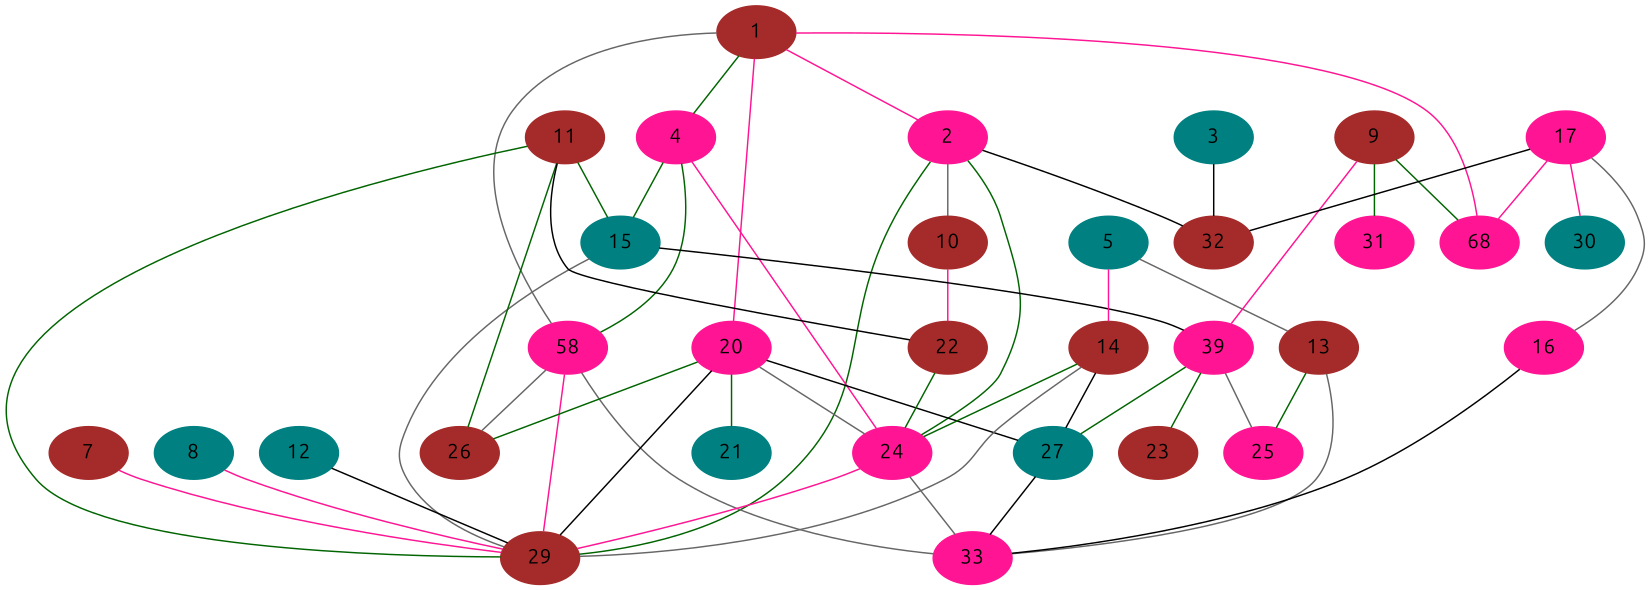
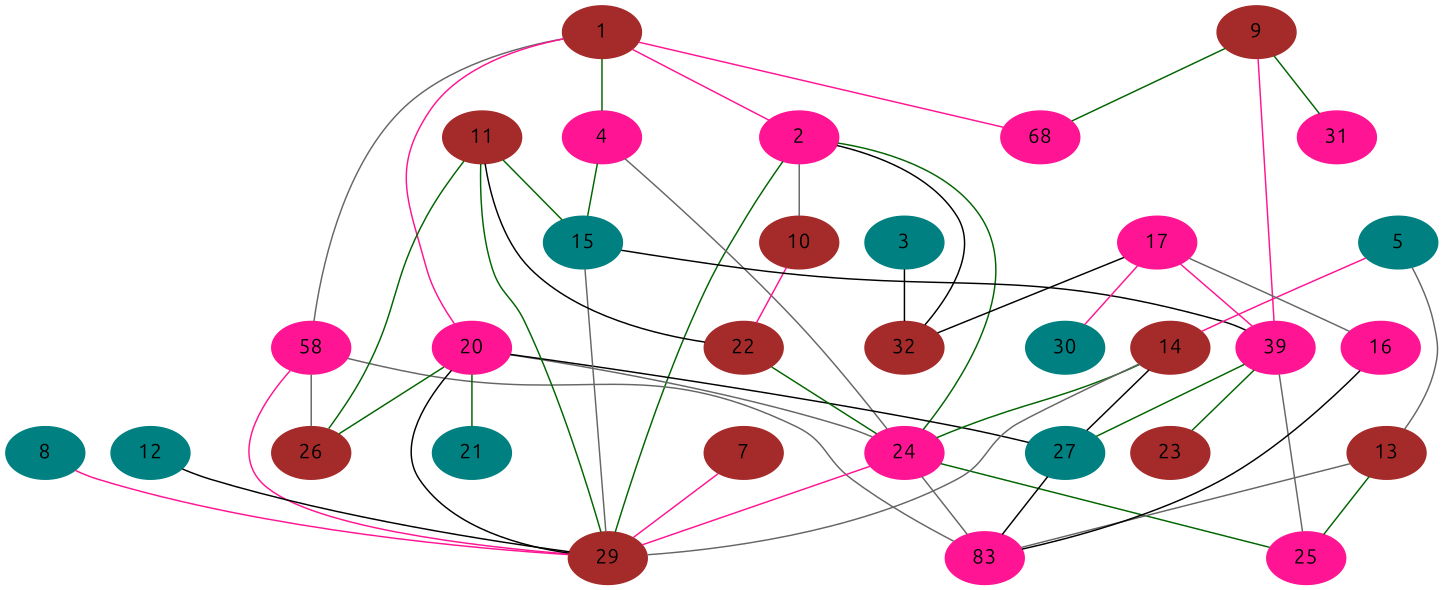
  graph {
    fontname=Ubuntu
    node [color=brown fontname=Ubuntu style=filled]
    edge [color=darkgreen fontname=Ubuntu weight=1.0]
    1
    2 [color=deeppink]
    4 [color=deeppink]
    n4 [color=deeppink label=58]
    20 [color=deeppink]
    n6 [color=deeppink label=68]
    10
    24 [color=deeppink]
    29
    32
    15 [color=teal]
    26
-   33 [color=deeppink]
+   33 [color=deeppink label=83]
    27 [color=teal]
    21 [color=teal]
    22
    25 [color=deeppink]
    3 [color=teal]
    n19 [color=deeppink label=39]
    5 [color=teal]
    13
    14
    23
    7
    8 [color=teal]
    9
    31 [color=deeppink]
    11
    12 [color=teal]
    16 [color=deeppink]
    17 [color=deeppink]
    30 [color=teal]
    1 -- 2 [color=deeppink]
    1 -- 4
    1 -- n4 [color=gray40]
    1 -- 20 [color=deeppink]
    1 -- n6 [color=deeppink]
    2 -- 10 [color=gray40]
    2 -- 24
    2 -- 29
    2 -- 32 [color=black]
-   4 -- n4
-   4 -- 24 [color=deeppink]
+   4 -- 24 [color=gray40]
    4 -- 15
    n4 -- 29 [color=deeppink]
    n4 -- 26 [color=gray40]
    n4 -- 33 [color=gray40 weight=2.0]
    20 -- 24 [color=gray40]
    20 -- 29 [color=black]
    20 -- 26
    20 -- 27 [color=black]
    20 -- 21
    10 -- 22 [color=deeppink]
    24 -- 29 [color=deeppink weight=2.0]
    24 -- 33 [color=gray40]
+   24 -- 25
    15 -- 29 [color=gray40]
    15 -- n19 [color=black]
    27 -- 33 [color=black]
    22 -- 24
    3 -- 32 [color=black]
    n19 -- 27
    n19 -- 25 [color=gray40 weight=2.0]
    n19 -- 23
    5 -- 13 [color=gray40]
    5 -- 14 [color=deeppink]
    13 -- 33 [color=gray40]
    13 -- 25
    14 -- 24 [weight=2.0]
    14 -- 29 [color=gray40]
    14 -- 27 [color=black]
    7 -- 29 [color=deeppink]
    8 -- 29 [color=deeppink]
    9 -- n6
    9 -- n19 [color=deeppink]
    9 -- 31
    11 -- 29
    11 -- 15
    11 -- 26
    11 -- 22 [color=black]
    12 -- 29 [color=black]
    16 -- 33 [color=black]
    17 -- 32 [color=black]
-   17 -- n6 [color=deeppink]
+   17 -- n19 [color=deeppink]
    17 -- 16 [color=gray40]
    17 -- 30 [color=deeppink]
  }
